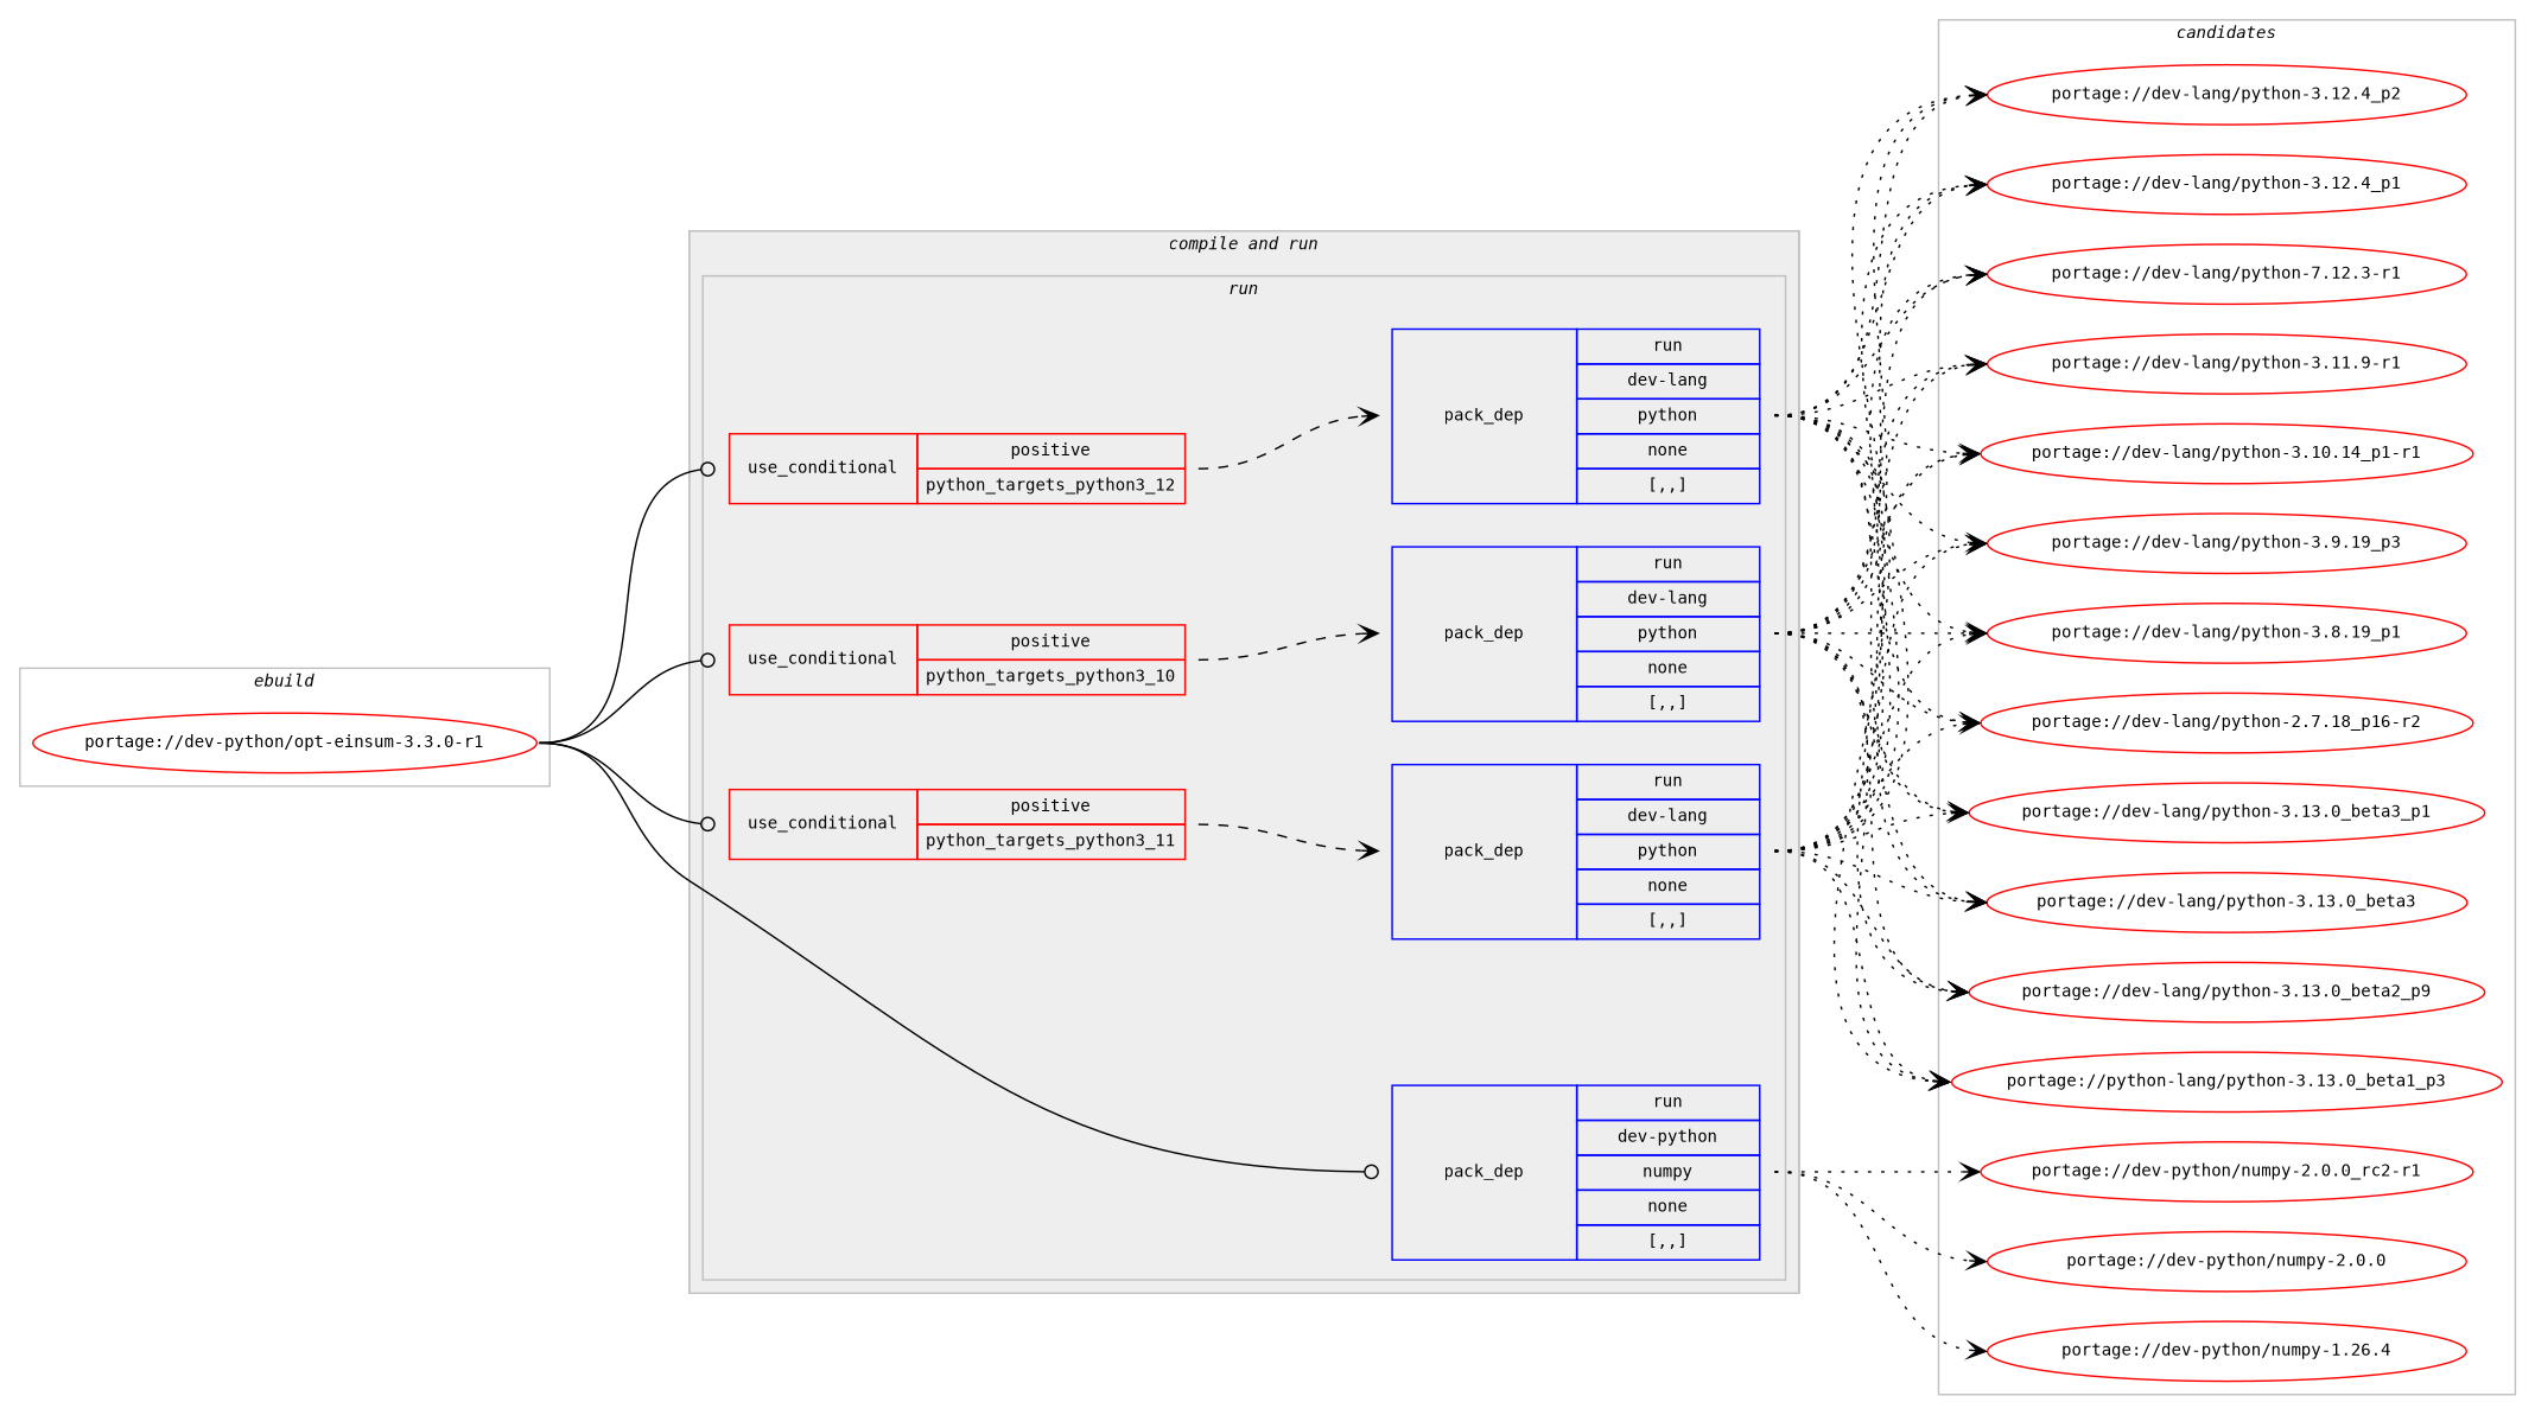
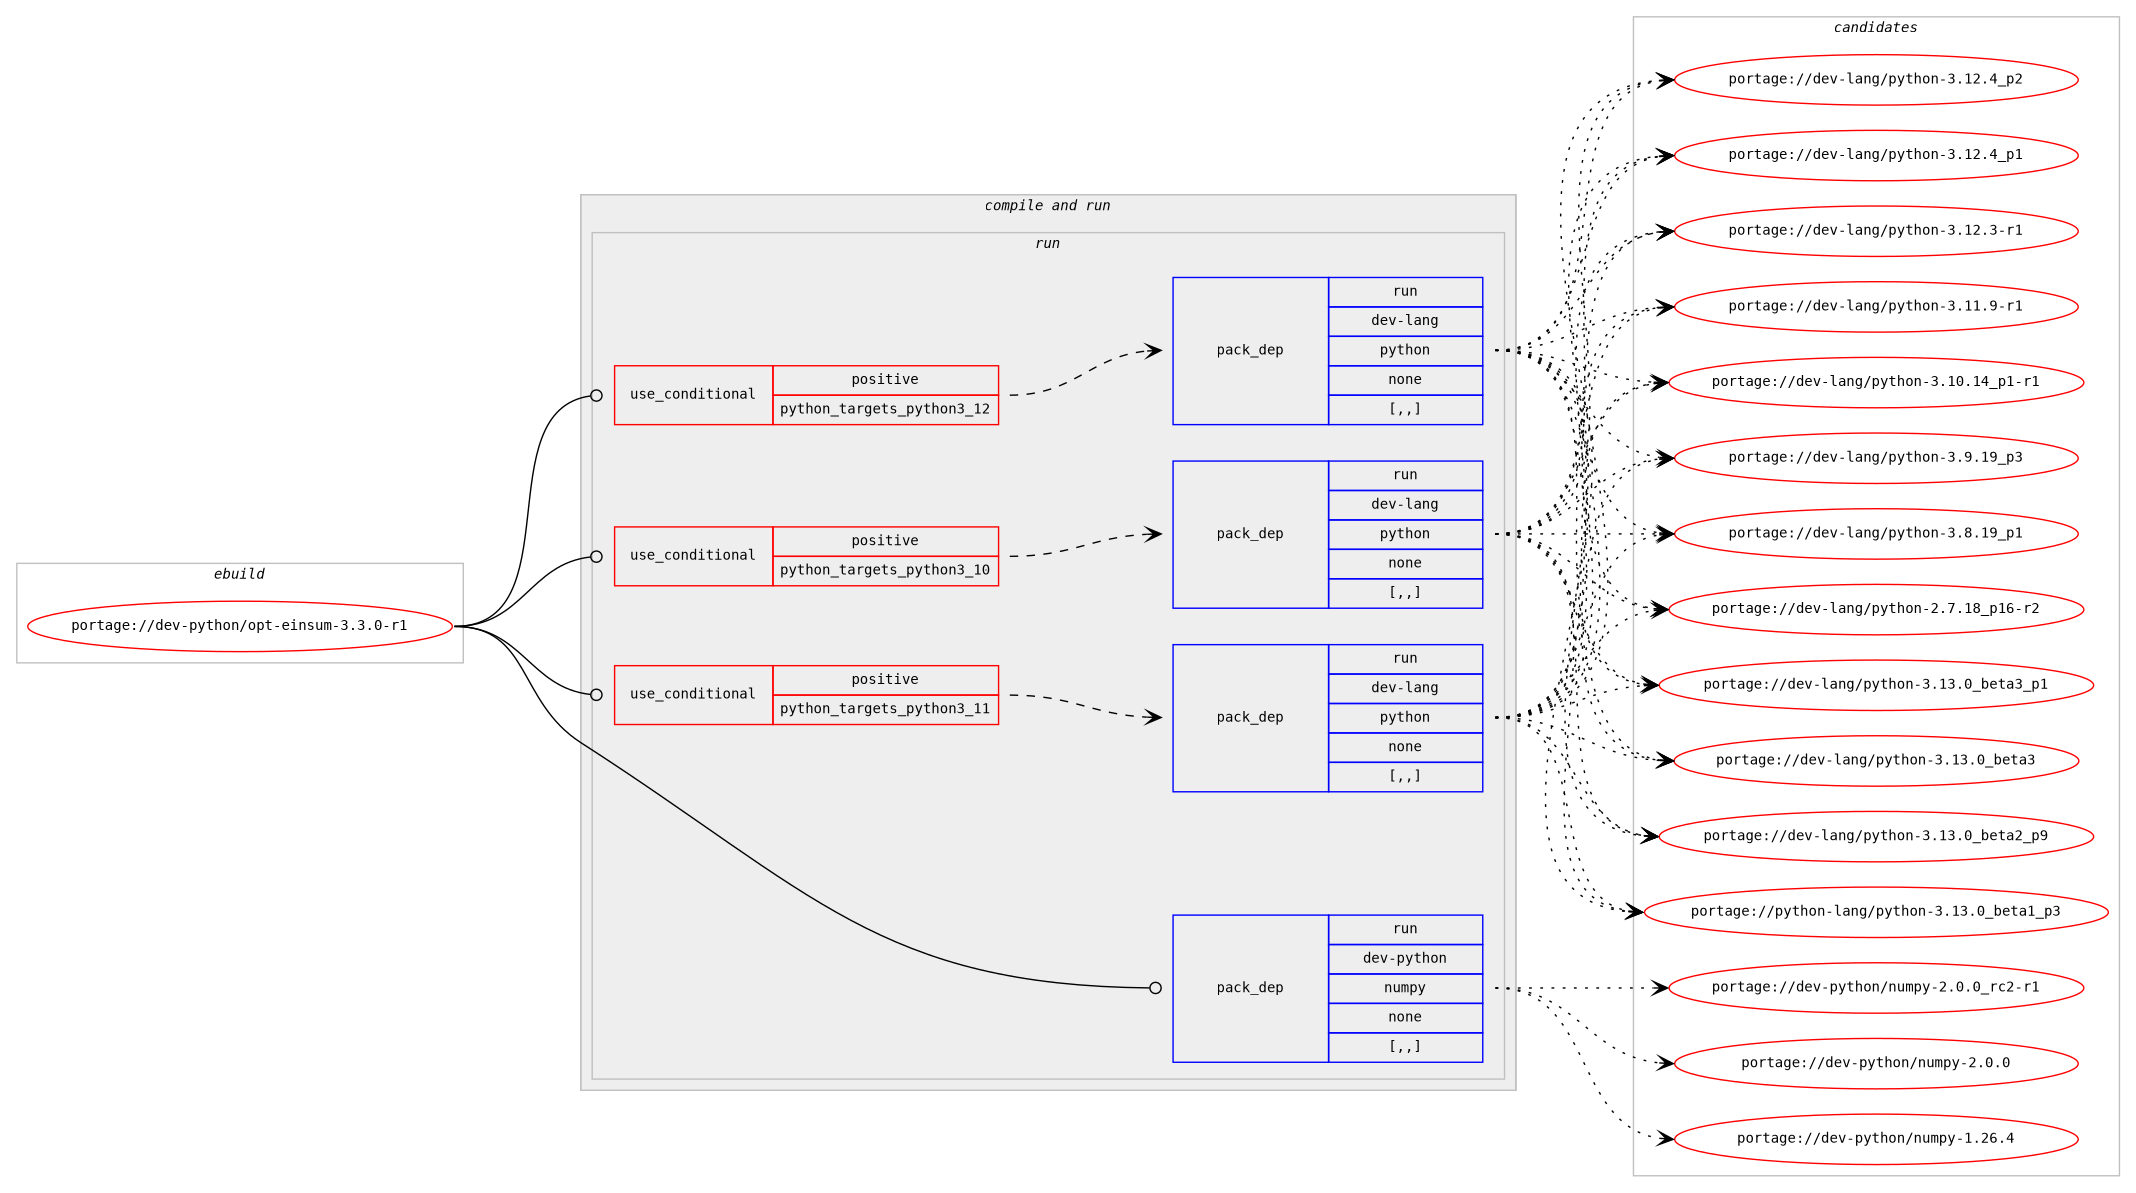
  digraph {
    compound=true
    concentrate=true
    fontname="DejaVu Sans Mono"
    fontsize=10
    newrank=true
    rankdir=LR
    ranksep=1.5
    node [color=red fontname="DejaVu Sans Mono" fontsize=10]
    edge [arrowhead=vee fontname="DejaVu Sans Mono" headport=w style=dotted tailport=e weight=100]
    n1 [label="portage://dev-python/opt-einsum-3.3.0-r1" width=4]
    n2 [color=blue label=<<TABLE BORDER="0" CELLBORDER="1" CELLSPACING="0" CELLPADDING="4" WIDTH="220"><TR><TD ROWSPAN="6" CELLPADDING="30">pack_dep</TD></TR><TR><TD WIDTH="110">run</TD></TR><TR><TD>dev-lang</TD></TR><TR><TD>python</TD></TR><TR><TD>none</TD></TR><TR><TD>[,,]</TD></TR></TABLE>> shape=none]
    n3 [label=<<TABLE BORDER="0" CELLBORDER="1" CELLSPACING="0" CELLPADDING="4"><TR><TD ROWSPAN="3" CELLPADDING="10">use_conditional</TD></TR><TR><TD>positive</TD></TR><TR><TD>python_targets_python3_10</TD></TR></TABLE>> shape=none]
    n4 [color=blue label=<<TABLE BORDER="0" CELLBORDER="1" CELLSPACING="0" CELLPADDING="4" WIDTH="220"><TR><TD ROWSPAN="6" CELLPADDING="30">pack_dep</TD></TR><TR><TD WIDTH="110">run</TD></TR><TR><TD>dev-lang</TD></TR><TR><TD>python</TD></TR><TR><TD>none</TD></TR><TR><TD>[,,]</TD></TR></TABLE>> shape=none]
    n5 [label=<<TABLE BORDER="0" CELLBORDER="1" CELLSPACING="0" CELLPADDING="4"><TR><TD ROWSPAN="3" CELLPADDING="10">use_conditional</TD></TR><TR><TD>positive</TD></TR><TR><TD>python_targets_python3_11</TD></TR></TABLE>> shape=none]
    n6 [color=blue label=<<TABLE BORDER="0" CELLBORDER="1" CELLSPACING="0" CELLPADDING="4" WIDTH="220"><TR><TD ROWSPAN="6" CELLPADDING="30">pack_dep</TD></TR><TR><TD WIDTH="110">run</TD></TR><TR><TD>dev-lang</TD></TR><TR><TD>python</TD></TR><TR><TD>none</TD></TR><TR><TD>[,,]</TD></TR></TABLE>> shape=none]
    n7 [label=<<TABLE BORDER="0" CELLBORDER="1" CELLSPACING="0" CELLPADDING="4"><TR><TD ROWSPAN="3" CELLPADDING="10">use_conditional</TD></TR><TR><TD>positive</TD></TR><TR><TD>python_targets_python3_12</TD></TR></TABLE>> shape=none]
    n8 [color=blue label=<<TABLE BORDER="0" CELLBORDER="1" CELLSPACING="0" CELLPADDING="4" WIDTH="220"><TR><TD ROWSPAN="6" CELLPADDING="30">pack_dep</TD></TR><TR><TD WIDTH="110">run</TD></TR><TR><TD>dev-python</TD></TR><TR><TD>numpy</TD></TR><TR><TD>none</TD></TR><TR><TD>[,,]</TD></TR></TABLE>> shape=none]
    n9 [label="portage://dev-lang/python-3.13.0_beta3_p1" width=4]
    n10 [label="portage://dev-lang/python-3.13.0_beta3" width=4]
    n11 [label="portage://dev-lang/python-3.13.0_beta2_p9" width=4]
    n12 [label="portage://python-lang/python-3.13.0_beta1_p3" width=4]
    n13 [label="portage://dev-lang/python-3.12.4_p2" width=4]
    n14 [label="portage://dev-lang/python-3.12.4_p1" width=4]
-   n15 [label="portage://dev-lang/python-7.12.3-r1" width=4]
+   n15 [label="portage://dev-lang/python-3.12.3-r1" width=4]
    n16 [label="portage://dev-lang/python-3.11.9-r1" width=4]
    n17 [label="portage://dev-lang/python-3.10.14_p1-r1" width=4]
    n18 [label="portage://dev-lang/python-3.9.19_p3" width=4]
    n19 [label="portage://dev-lang/python-3.8.19_p1" width=4]
    n20 [label="portage://dev-lang/python-2.7.18_p16-r2" width=4]
    n21 [label="portage://dev-python/numpy-2.0.0_rc2-r1" width=4]
    n22 [label="portage://dev-python/numpy-2.0.0" width=4]
    n23 [label="portage://dev-python/numpy-1.26.4" width=4]
    subgraph cluster_1 {
      color=gray
      label=<<i>ebuild</i>>
      rank=same
      n1
    }
    subgraph cluster_2 {
      color=gray
      label=<<i>dependencies</i>>
      subgraph cluster_3 {
        color=gray
        fillcolor="#eeeeee"
        label=<<i>compile</i>>
        style=filled
      }
      subgraph cluster_4 {
        color=gray
        fillcolor="#eeeeee"
        label=<<i>compile and run</i>>
        style=filled
      }
      subgraph cluster_5 {
        color=gray
        fillcolor="#eeeeee"
        label=<<i>run</i>>
        style=filled
        subgraph sub_6 {
          color=gray
          fillcolor="#eeeeee"
          label=<<i>run</i>>
          style=filled
          n3
          subgraph sub_7 {
            color=gray
            fillcolor="#eeeeee"
            label=<<i>run</i>>
            style=filled
            n2
          }
        }
        subgraph sub_8 {
          color=gray
          fillcolor="#eeeeee"
          label=<<i>run</i>>
          style=filled
          n5
          subgraph sub_9 {
            color=gray
            fillcolor="#eeeeee"
            label=<<i>run</i>>
            style=filled
            n4
          }
        }
        subgraph sub_10 {
          color=gray
          fillcolor="#eeeeee"
          label=<<i>run</i>>
          style=filled
          n7
          subgraph sub_11 {
            color=gray
            fillcolor="#eeeeee"
            label=<<i>run</i>>
            style=filled
            n6
          }
        }
        subgraph sub_12 {
          color=gray
          fillcolor="#eeeeee"
          label=<<i>run</i>>
          style=filled
          n8
        }
      }
    }
    subgraph cluster_13 {
      color=gray
      label=<<i>candidates</i>>
      rank=same
      subgraph sub_14 {
        color=black
        label=<<i>candidates</i>>
        nodesep=1
        rank=same
        n9
        n10
        n11
        n12
        n13
        n14
        n15
        n16
        n17
        n18
        n19
        n20
      }
      subgraph sub_15 {
        color=black
        label=<<i>candidates</i>>
        nodesep=1
        rank=same
        n9
        n10
        n11
        n12
        n13
        n14
        n15
        n16
        n17
        n18
        n19
        n20
      }
      subgraph sub_16 {
        color=black
        label=<<i>candidates</i>>
        nodesep=1
        rank=same
        n9
        n10
        n11
        n12
        n13
        n14
        n15
        n16
        n17
        n18
        n19
        n20
      }
      subgraph sub_17 {
        color=black
        label=<<i>candidates</i>>
        nodesep=1
        rank=same
        n21
        n22
        n23
      }
    }
    n1 -> n3 [arrowhead=odot style=solid weight=20]
    n1 -> n5 [arrowhead=odot style=solid weight=20]
    n1 -> n7 [arrowhead=odot style=solid weight=20]
    n1 -> n8 [arrowhead=odot style=solid weight=20]
    n2 -> n9
    n2 -> n10
    n2 -> n11
    n2 -> n12
    n2 -> n13
    n2 -> n14
    n2 -> n15
    n2 -> n16
    n2 -> n17
    n2 -> n18
    n2 -> n19
    n2 -> n20
    n3 -> n2 [style=dashed weight=20]
    n4 -> n9
    n4 -> n10
    n4 -> n11
    n4 -> n12
    n4 -> n13
    n4 -> n14
    n4 -> n15
    n4 -> n16
    n4 -> n17
    n4 -> n18
    n4 -> n19
    n4 -> n20
    n5 -> n4 [style=dashed weight=20]
    n6 -> n9
    n6 -> n10
    n6 -> n11
    n6 -> n12
    n6 -> n13
    n6 -> n14
    n6 -> n15
    n6 -> n16
    n6 -> n17
    n6 -> n18
    n6 -> n19
    n6 -> n20
    n7 -> n6 [style=dashed weight=20]
    n8 -> n21
    n8 -> n22
    n8 -> n23
  }
